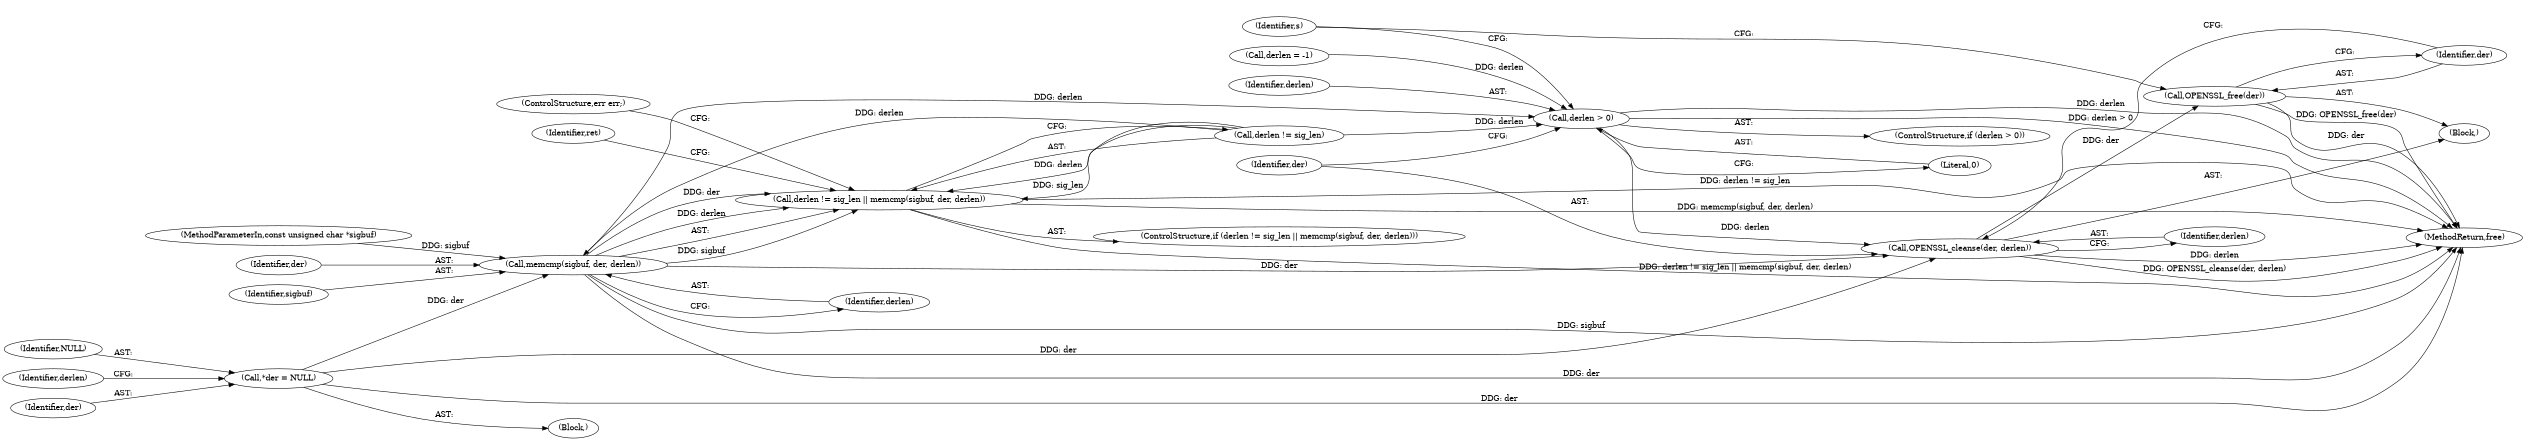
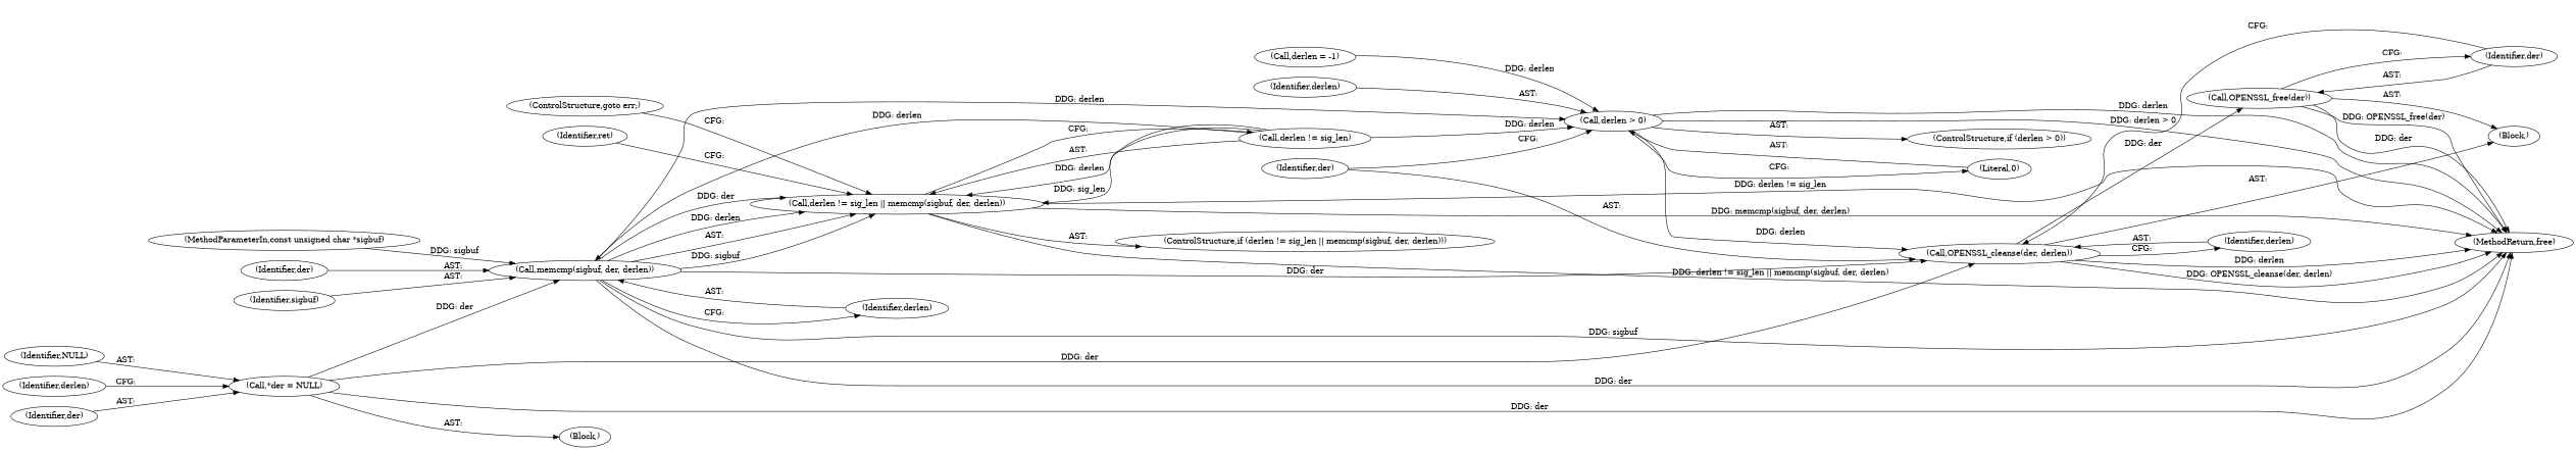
  digraph {
    rankdir=LR
    n1 [label="(Call,*der = NULL)"]
    n2 [label="(Call,memcmp(sigbuf, der, derlen))"]
    n3 [label="(Call,OPENSSL_cleanse(der, derlen))"]
    n4 [label="(MethodReturn,free)"]
    n5 [label="(Block,)"]
    n6 [label="(Call,derlen != sig_len || memcmp(sigbuf, der, derlen))"]
    n7 [label="(Call,derlen > 0)"]
    n8 [label="(Identifier,derlen)"]
    n9 [label="(Call,OPENSSL_free(der))"]
    n10 [label="(Block,)"]
    n11 [label="(Identifier,derlen)"]
    n12 [label="(Identifier,NULL)"]
    n13 [label="(Call,derlen != sig_len)"]
    n14 [label="(ControlStructure,if (derlen != sig_len || memcmp(sigbuf, der, derlen)))"]
    n15 [label="(ControlStructure,if (derlen > 0))"]
    n16 [label="(Literal,0)"]
    n17 [label="(Identifier,der)"]
    n18 [label="(Call,derlen = -1)"]
    n19 [label="(Identifier,der)"]
    n20 [label="(Identifier,sigbuf)"]
-   n21 [label="(ControlStructure,err err;)"]
+   n21 [label="(ControlStructure,goto err;)"]
    n22 [label="(MethodParameterIn,const unsigned char *sigbuf)"]
    n23 [label="(Identifier,derlen)"]
    n24 [label="(Identifier,derlen)"]
    n25 [label="(Identifier,der)"]
    n26 [label="(Identifier,der)"]
    n27 [label="(Identifier,ret)"]
-   n28 [label="(Identifier,s)"]
    n1 -> n2 [label="DDG: der"]
    n1 -> n3 [label="DDG: der"]
    n1 -> n4 [label="DDG: der"]
    n1 -> n5 [label="AST: "]
    n2 -> n3 [label="DDG: der"]
    n2 -> n4 [label="DDG: der"]
    n2 -> n4 [label="DDG: sigbuf"]
    n2 -> n6 [label="AST: "]
    n2 -> n6 [label="DDG: sigbuf"]
    n2 -> n6 [label="DDG: der"]
    n2 -> n6 [label="DDG: derlen"]
    n2 -> n7 [label="DDG: derlen"]
    n2 -> n8 [label="CFG: "]
    n3 -> n4 [label="DDG: derlen"]
    n3 -> n4 [label="DDG: OPENSSL_cleanse(der, derlen)"]
    n3 -> n9 [label="DDG: der"]
    n3 -> n10 [label="AST: "]
    n3 -> n11 [label="CFG: "]
    n6 -> n4 [label="DDG: derlen != sig_len || memcmp(sigbuf, der, derlen)"]
    n6 -> n4 [label="DDG: derlen != sig_len"]
    n6 -> n4 [label="DDG: memcmp(sigbuf, der, derlen)"]
    n6 -> n13 [label="CFG: "]
    n6 -> n14 [label="AST: "]
    n7 -> n3 [label="DDG: derlen"]
    n7 -> n4 [label="DDG: derlen > 0"]
    n7 -> n4 [label="DDG: derlen"]
    n7 -> n15 [label="AST: "]
    n7 -> n16 [label="CFG: "]
    n8 -> n2 [label="AST: "]
    n9 -> n4 [label="DDG: OPENSSL_free(der)"]
    n9 -> n4 [label="DDG: der"]
    n9 -> n10 [label="AST: "]
    n9 -> n17 [label="CFG: "]
    n11 -> n3 [label="AST: "]
    n12 -> n1 [label="AST: "]
    n13 -> n2 [label="DDG: derlen"]
    n13 -> n6 [label="AST: "]
    n13 -> n6 [label="DDG: derlen"]
    n13 -> n6 [label="DDG: sig_len"]
    n13 -> n7 [label="DDG: derlen"]
    n16 -> n7 [label="AST: "]
    n17 -> n3 [label="CFG: "]
    n17 -> n9 [label="AST: "]
    n18 -> n7 [label="DDG: derlen"]
    n19 -> n2 [label="AST: "]
    n20 -> n2 [label="AST: "]
    n21 -> n6 [label="CFG: "]
    n22 -> n2 [label="DDG: sigbuf"]
    n23 -> n1 [label="CFG: "]
    n24 -> n7 [label="AST: "]
    n25 -> n1 [label="AST: "]
    n26 -> n3 [label="AST: "]
    n26 -> n7 [label="CFG: "]
    n27 -> n6 [label="CFG: "]
-   n28 -> n7 [label="CFG: "]
-   n28 -> n9 [label="CFG: "]
  }
